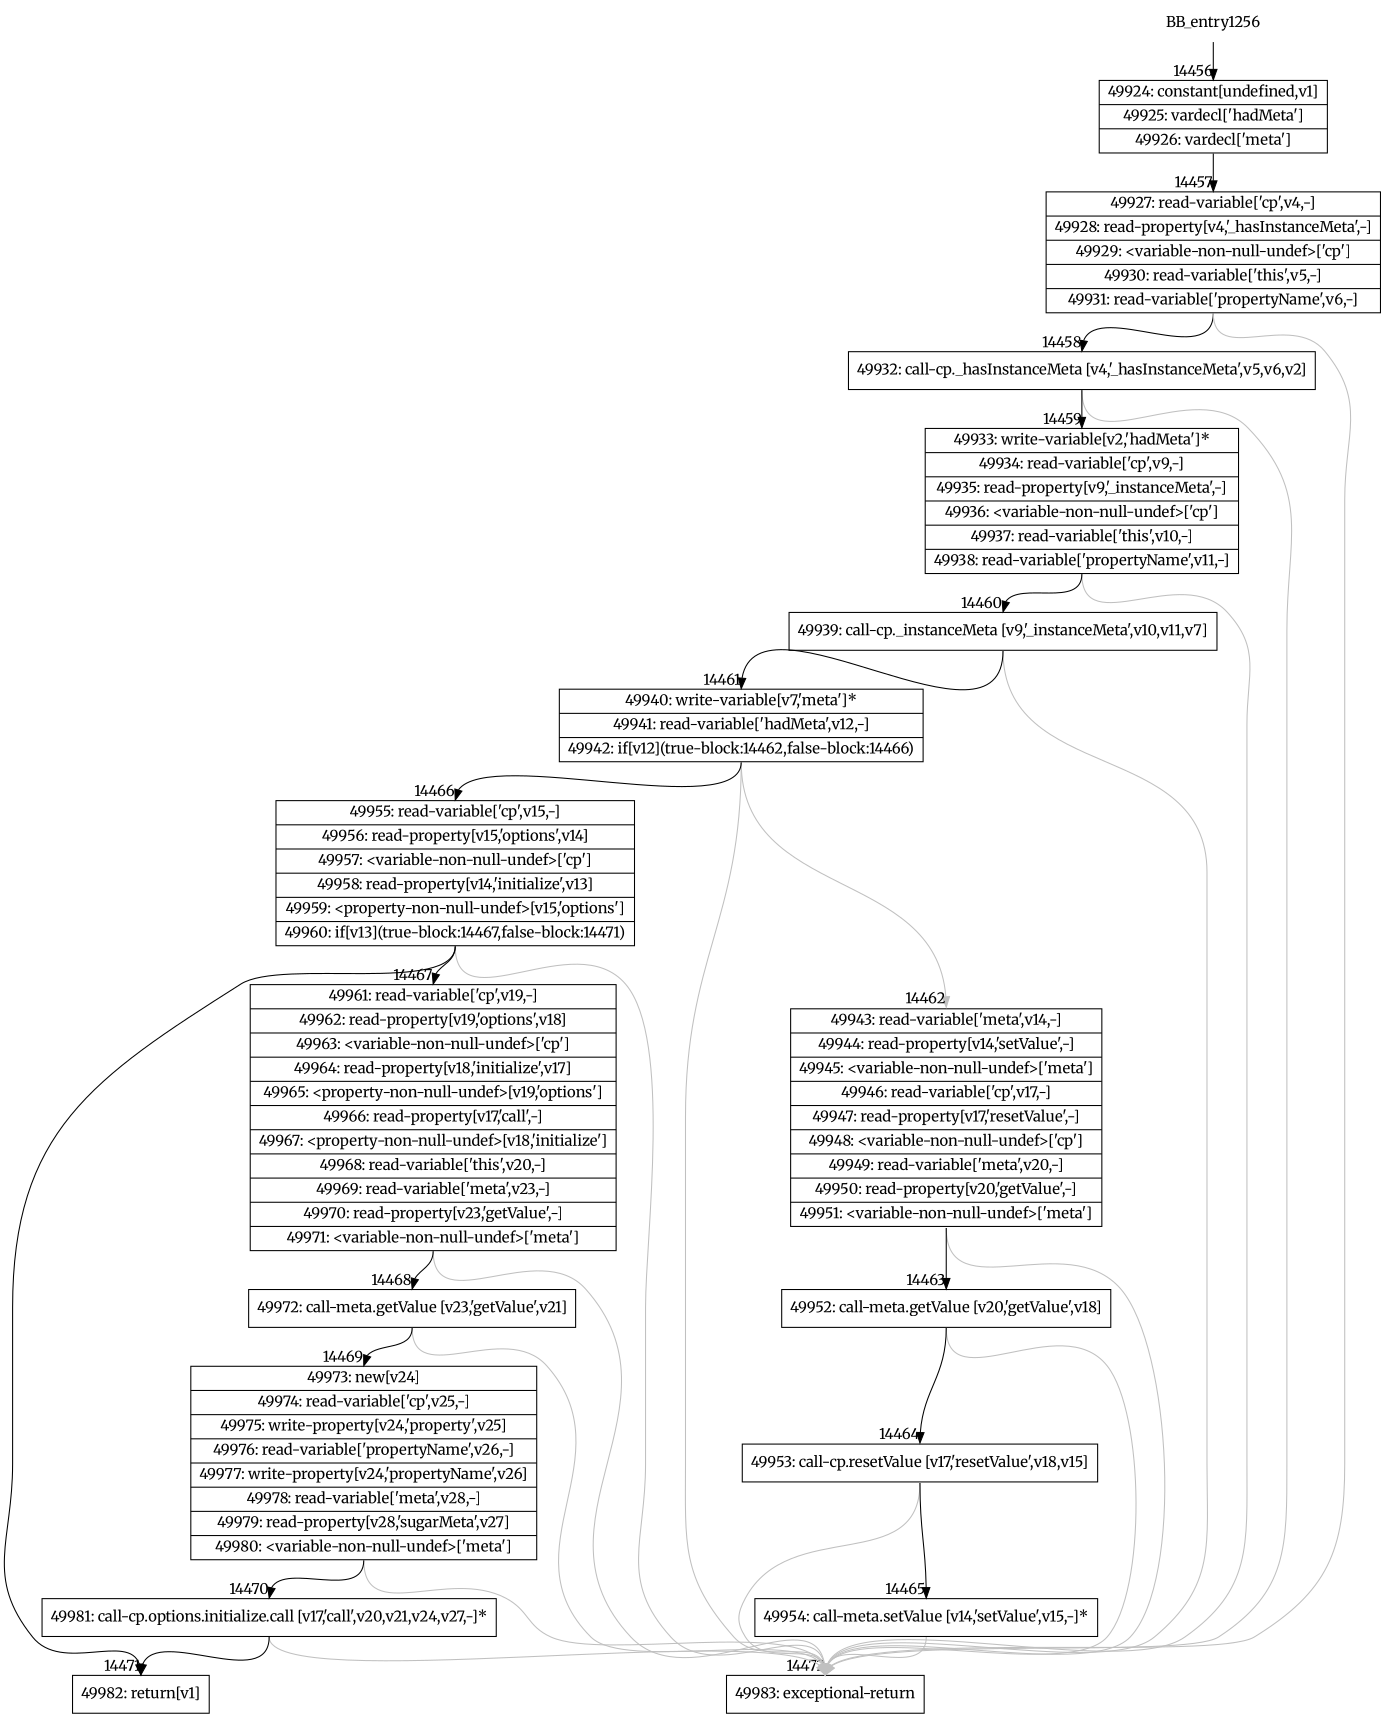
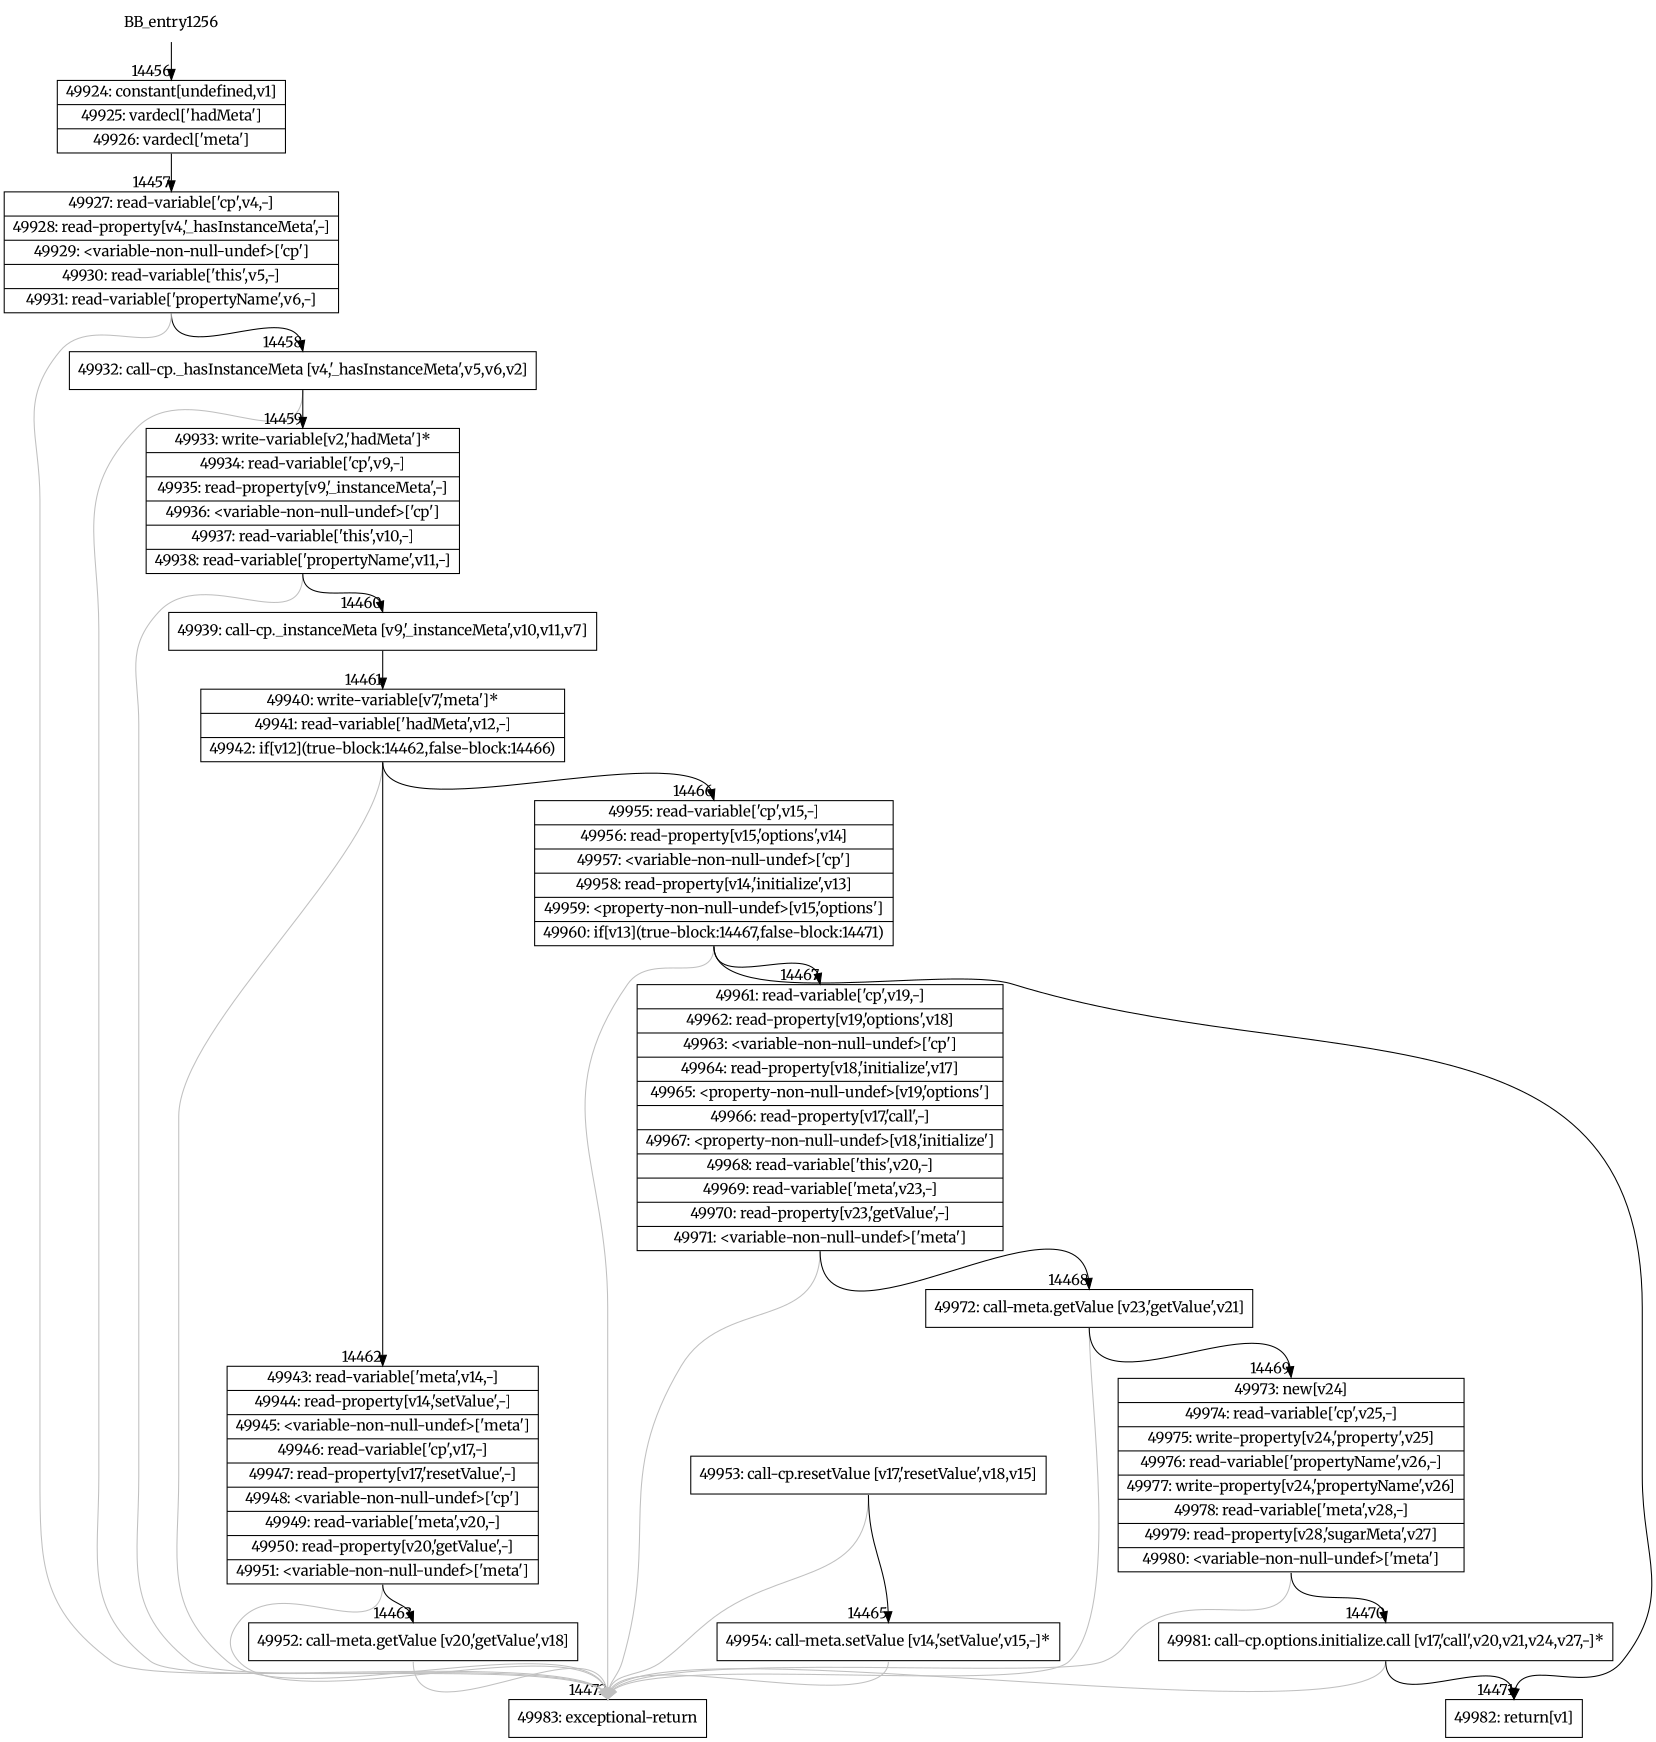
  digraph {
    fontname=Merriweather
    rankdir=TD
    node [fontname=Merriweather shape=record]
    edge [fontname=Merriweather headport=n tailport=s]
    n1 [label=BB_entry1256 shape=none]
    n2 [label="{49924: constant[undefined,v1]|49925: vardecl['hadMeta']|49926: vardecl['meta']}"]
    n3 [label="{49927: read-variable['cp',v4,-]|49928: read-property[v4,'_hasInstanceMeta',-]|49929: \<variable-non-null-undef\>['cp']|49930: read-variable['this',v5,-]|49931: read-variable['propertyName',v6,-]}"]
    n4 [label="{49932: call-cp._hasInstanceMeta [v4,'_hasInstanceMeta',v5,v6,v2]}"]
    n5 [label="{49983: exceptional-return}"]
    n6 [label="{49933: write-variable[v2,'hadMeta']*|49934: read-variable['cp',v9,-]|49935: read-property[v9,'_instanceMeta',-]|49936: \<variable-non-null-undef\>['cp']|49937: read-variable['this',v10,-]|49938: read-variable['propertyName',v11,-]}"]
    n7 [label="{49939: call-cp._instanceMeta [v9,'_instanceMeta',v10,v11,v7]}"]
    n8 [label="{49940: write-variable[v7,'meta']*|49941: read-variable['hadMeta',v12,-]|49942: if[v12](true-block:14462,false-block:14466)}"]
    n9 [label="{49943: read-variable['meta',v14,-]|49944: read-property[v14,'setValue',-]|49945: \<variable-non-null-undef\>['meta']|49946: read-variable['cp',v17,-]|49947: read-property[v17,'resetValue',-]|49948: \<variable-non-null-undef\>['cp']|49949: read-variable['meta',v20,-]|49950: read-property[v20,'getValue',-]|49951: \<variable-non-null-undef\>['meta']}"]
    n10 [label="{49955: read-variable['cp',v15,-]|49956: read-property[v15,'options',v14]|49957: \<variable-non-null-undef\>['cp']|49958: read-property[v14,'initialize',v13]|49959: \<property-non-null-undef\>[v15,'options']|49960: if[v13](true-block:14467,false-block:14471)}"]
    n11 [label="{49952: call-meta.getValue [v20,'getValue',v18]}"]
    n12 [label="{49961: read-variable['cp',v19,-]|49962: read-property[v19,'options',v18]|49963: \<variable-non-null-undef\>['cp']|49964: read-property[v18,'initialize',v17]|49965: \<property-non-null-undef\>[v19,'options']|49966: read-property[v17,'call',-]|49967: \<property-non-null-undef\>[v18,'initialize']|49968: read-variable['this',v20,-]|49969: read-variable['meta',v23,-]|49970: read-property[v23,'getValue',-]|49971: \<variable-non-null-undef\>['meta']}"]
    n13 [label="{49982: return[v1]}"]
    n14 [label="{49953: call-cp.resetValue [v17,'resetValue',v18,v15]}"]
    n15 [label="{49972: call-meta.getValue [v23,'getValue',v21]}"]
    n16 [label="{49954: call-meta.setValue [v14,'setValue',v15,-]*}"]
    n17 [label="{49973: new[v24]|49974: read-variable['cp',v25,-]|49975: write-property[v24,'property',v25]|49976: read-variable['propertyName',v26,-]|49977: write-property[v24,'propertyName',v26]|49978: read-variable['meta',v28,-]|49979: read-property[v28,'sugarMeta',v27]|49980: \<variable-non-null-undef\>['meta']}"]
    n18 [label="{49981: call-cp.options.initialize.call [v17,'call',v20,v21,v24,v27,-]*}"]
    n1 -> n2 [headlabel="    14456"]
    n2 -> n3 [headlabel="      14457"]
    n3 -> n4 [headlabel="      14458"]
    n3 -> n5 [color=gray headlabel="      14472"]
    n4 -> n5 [color=gray]
    n4 -> n6 [headlabel="      14459"]
    n6 -> n5 [color=gray]
    n6 -> n7 [headlabel="      14460"]
-   n7 -> n5 [color=gray]
    n7 -> n8 [headlabel="      14461"]
    n8 -> n5 [color=gray]
-   n8 -> n9 [headlabel="      14462" color=gray]
+   n8 -> n9 [headlabel="      14462"]
    n8 -> n10 [headlabel="      14466"]
    n9 -> n5 [color=gray]
    n9 -> n11 [headlabel="      14463"]
    n10 -> n5 [color=gray]
    n10 -> n12 [headlabel="      14467"]
    n10 -> n13 [headlabel="      14471"]
    n11 -> n5 [color=gray]
-   n11 -> n14 [headlabel="      14464"]
    n12 -> n5 [color=gray]
    n12 -> n15 [headlabel="      14468"]
    n14 -> n5 [color=gray]
    n14 -> n16 [headlabel="      14465"]
    n15 -> n5 [color=gray]
    n15 -> n17 [headlabel="      14469"]
    n16 -> n5 [color=gray]
    n17 -> n5 [color=gray]
    n17 -> n18 [headlabel="      14470"]
    n18 -> n5 [color=gray]
    n18 -> n13
  }
